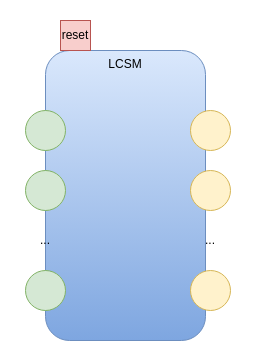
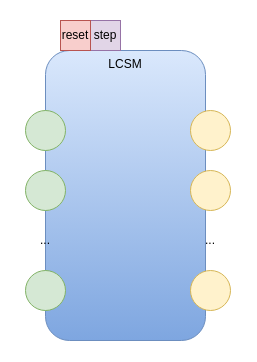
  <mxCell id="0" />
  <mxCell id="1" parent="0" />
  <mxCell id="2" value="LCSM" style="rounded=1;whiteSpace=wrap;html=1;horizontal=1;verticalAlign=top;strokeColor=#6c8ebf;fillColor=#dae8fc;gradientColor=#7ea6e0;" vertex="1" parent="1"><mxGeometry x="45" y="50" width="160" height="290" as="geometry" /></mxCell>
  <mxCell id="3" value="" style="ellipse;whiteSpace=wrap;html=1;aspect=fixed;fillColor=#d5e8d4;strokeColor=#82b366;" vertex="1" parent="1"><mxGeometry x="25" y="110" width="40" height="40" as="geometry" /></mxCell>
  <mxCell id="4" value="" style="ellipse;whiteSpace=wrap;html=1;aspect=fixed;fillColor=#d5e8d4;strokeColor=#82b366;" vertex="1" parent="1"><mxGeometry x="25" y="170" width="40" height="40" as="geometry" /></mxCell>
  <mxCell id="5" value="" style="ellipse;whiteSpace=wrap;html=1;aspect=fixed;fillColor=#d5e8d4;strokeColor=#82b366;" vertex="1" parent="1"><mxGeometry x="25" y="270" width="40" height="40" as="geometry" /></mxCell>
  <mxCell id="6" value="..." style="rounded=0;whiteSpace=wrap;html=1;strokeColor=none;opacity=0;" vertex="1" parent="1"><mxGeometry x="20" y="230" width="50" height="20" as="geometry" /></mxCell>
  <mxCell id="7" value="" style="ellipse;whiteSpace=wrap;html=1;aspect=fixed;fillColor=#fff2cc;strokeColor=#d6b656;" vertex="1" parent="1"><mxGeometry x="190" y="110" width="40" height="40" as="geometry" /></mxCell>
  <mxCell id="8" value="" style="ellipse;whiteSpace=wrap;html=1;aspect=fixed;fillColor=#fff2cc;strokeColor=#d6b656;" vertex="1" parent="1"><mxGeometry x="190" y="170" width="40" height="40" as="geometry" /></mxCell>
  <mxCell id="9" value="" style="ellipse;whiteSpace=wrap;html=1;aspect=fixed;fillColor=#fff2cc;strokeColor=#d6b656;" vertex="1" parent="1"><mxGeometry x="190" y="270" width="40" height="40" as="geometry" /></mxCell>
  <mxCell id="10" value="..." style="rounded=0;whiteSpace=wrap;html=1;strokeColor=none;opacity=0;" vertex="1" parent="1"><mxGeometry x="185" y="230" width="50" height="20" as="geometry" /></mxCell>
+ <mxCell id="11" value="step" style="rounded=0;whiteSpace=wrap;html=1;fillColor=#e1d5e7;strokeColor=#9673a6;" vertex="1" parent="1"><mxGeometry x="90" y="20" width="30" height="30" as="geometry" /></mxCell>
  <mxCell id="12" value="reset" style="rounded=0;whiteSpace=wrap;html=1;fillColor=#f8cecc;strokeColor=#b85450;" vertex="1" parent="1"><mxGeometry x="60" y="20" width="30" height="30" as="geometry" /></mxCell>
